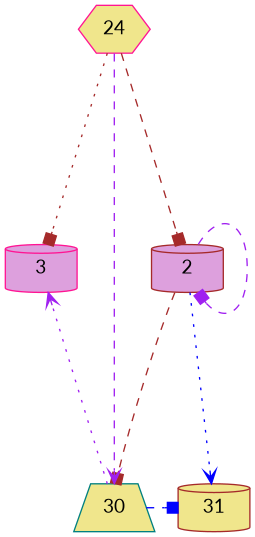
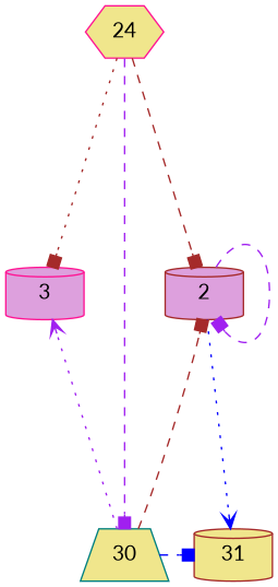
  digraph {
    fontname=Lato
    ranksep=2.0
    node [color=brown fillcolor=khaki fontname=Lato shape=cylinder style=filled]
    edge [arrowhead=box color=purple fontname=Lato style=dashed]
    2 [fillcolor=plum]
    3 [color=deeppink fillcolor=plum]
    24 [color=deeppink shape=hexagon]
    30 [color=teal shape=trapezium]
    31
    subgraph sub_1 {
      rank=same
      2
      3
    }
    subgraph sub_2 {
      rank=same
      24
    }
    subgraph sub_3 {
      rank=same
      30
      31
    }
    2 -> 2
-   2 -> 30 [color=brown]
+   30 -> 2 [color=brown]
    2 -> 31 [arrowhead=vee color=blue style=dotted]
    24 -> 2 [color=brown]
    24 -> 3 [color=brown style=dotted]
-   24 -> 30 [arrowhead=vee]
+   24 -> 30
    30 -> 3 [arrowhead=vee style=dotted]
    30 -> 31 [color=blue]
  }
